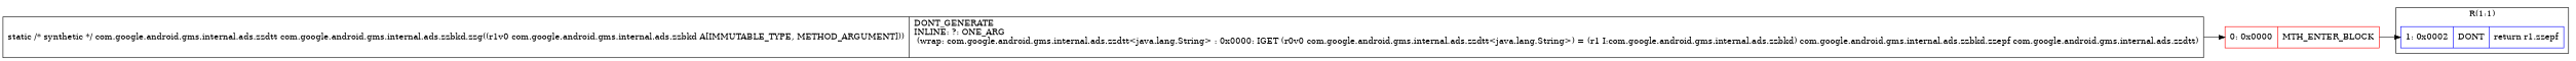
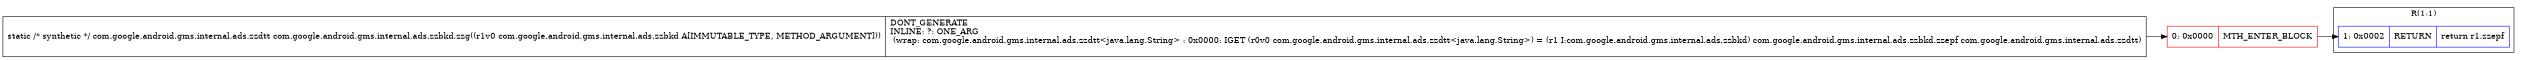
  digraph {
    rankdir=LR
    node [shape=record]
-   n1 [color=blue label="{1\:\ 0x0002|DONT\l|return r1.zzepf\l}"]
+   n1 [color=blue label="{1\:\ 0x0002|RETURN\l|return r1.zzepf\l}"]
    n2 [color=red label="{0\:\ 0x0000|MTH_ENTER_BLOCK\l}"]
    n3 [label="{static \/* synthetic *\/ com.google.android.gms.internal.ads.zzdtt com.google.android.gms.internal.ads.zzbkd.zzg((r1v0 com.google.android.gms.internal.ads.zzbkd A[IMMUTABLE_TYPE, METHOD_ARGUMENT]))  | DONT_GENERATE\lINLINE: ?: ONE_ARG  \l  (wrap: com.google.android.gms.internal.ads.zzdtt\<java.lang.String\> : 0x0000: IGET  (r0v0 com.google.android.gms.internal.ads.zzdtt\<java.lang.String\>) = (r1 I:com.google.android.gms.internal.ads.zzbkd) com.google.android.gms.internal.ads.zzbkd.zzepf com.google.android.gms.internal.ads.zzdtt)\l\l}"]
    subgraph cluster_1 {
      label="R(1:1)"
      n1
    }
    n2 -> n1
    n3 -> n2
  }
